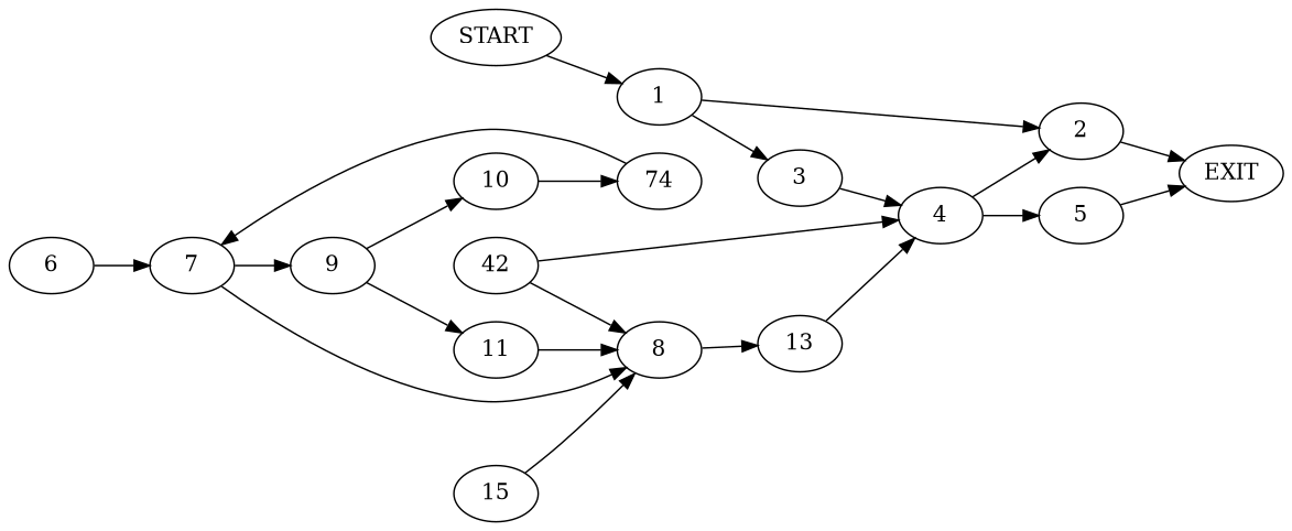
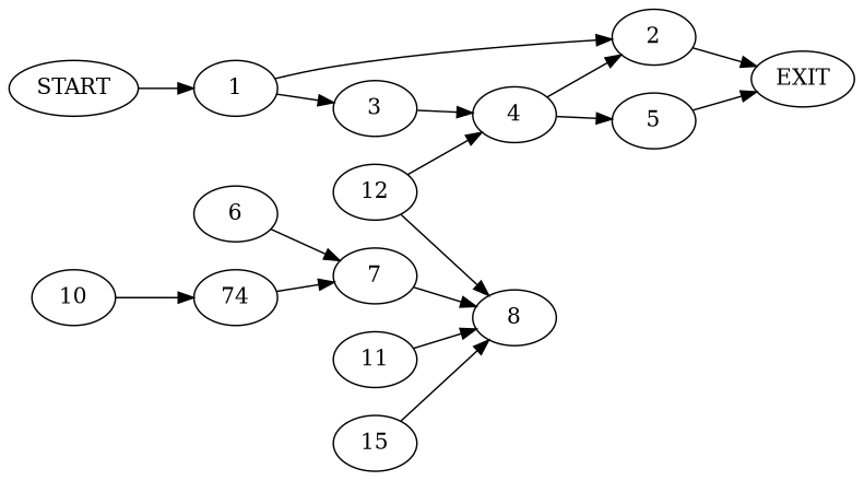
  digraph {
    rankdir=LR
    n1 [label=START]
    1
    2
    3
    n5 [label=EXIT]
    4
    5
    6
    7
    8
-   9
-   13
    10
    11
-   12 [label=42]
+   12
    n16 [label=74]
    15
    n1 -> 1
    1 -> 2
    1 -> 3
    2 -> n5
    3 -> 4
    4 -> 2
    4 -> 5
    5 -> n5
    6 -> 7
    7 -> 8
-   7 -> 9
-   8 -> 13
-   9 -> 10
-   9 -> 11
-   13 -> 4
    10 -> n16
    11 -> 8
    12 -> 4
    12 -> 8
    n16 -> 7
    15 -> 8
  }
